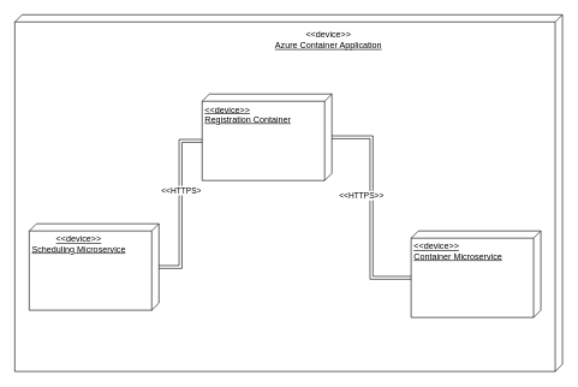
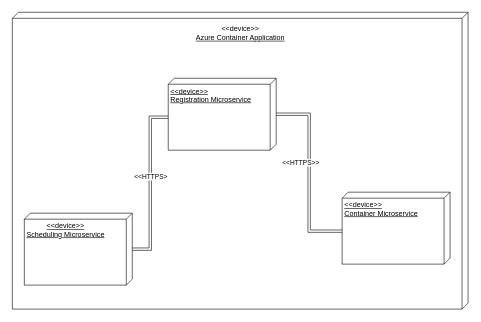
  <mxCell id="0" />
  <mxCell id="1" parent="0" />
  <mxCell id="2" value="" style="verticalAlign=top;align=left;spacingTop=8;spacingLeft=2;spacingRight=12;shape=cube;size=10;direction=south;fontStyle=4;html=1;whiteSpace=wrap;" parent="1" vertex="1"><mxGeometry x="20" y="20" width="760" height="495" as="geometry" /></mxCell>
- <mxCell id="3" value="&lt;div style=&quot;text-align: center;&quot;&gt;&lt;span style=&quot;background-color: initial;&quot;&gt;&amp;lt;&amp;lt;device&amp;gt;&amp;gt;&lt;/span&gt;&lt;/div&gt;&lt;div style=&quot;text-align: center;&quot;&gt;&lt;span style=&quot;background-color: initial;&quot;&gt;Scheduling Microservice&lt;/span&gt;&lt;/div&gt;" style="verticalAlign=top;align=left;spacingTop=8;spacingLeft=2;spacingRight=12;shape=cube;size=10;direction=south;fontStyle=4;html=1;whiteSpace=wrap;" parent="1" vertex="1"><mxGeometry x="40" y="310" width="180" height="120" as="geometry" /></mxCell>
- <mxCell id="4" value="&amp;lt;&amp;lt;device&amp;gt;&amp;gt;&lt;br&gt;Registration Container" style="verticalAlign=top;align=left;spacingTop=8;spacingLeft=2;spacingRight=12;shape=cube;size=10;direction=south;fontStyle=4;html=1;whiteSpace=wrap;" parent="1" vertex="1"><mxGeometry x="280" y="130" width="180" height="120" as="geometry" /></mxCell>
+ <mxCell id="3" value="&lt;div style=&quot;text-align: center;&quot;&gt;&lt;span style=&quot;background-color: initial;&quot;&gt;&amp;lt;&amp;lt;device&amp;gt;&amp;gt;&lt;/span&gt;&lt;/div&gt;&lt;div style=&quot;text-align: center;&quot;&gt;&lt;span style=&quot;background-color: initial;&quot;&gt;Scheduling Microservice&lt;/span&gt;&lt;/div&gt;" style="verticalAlign=top;align=left;spacingTop=8;spacingLeft=2;spacingRight=12;shape=cube;size=10;direction=south;fontStyle=4;html=1;whiteSpace=wrap;" parent="1" vertex="1"><mxGeometry x="40" y="355" width="180" height="120" as="geometry" /></mxCell>
+ <mxCell id="4" value="&amp;lt;&amp;lt;device&amp;gt;&amp;gt;&lt;br&gt;Registration Microservice" style="verticalAlign=top;align=left;spacingTop=8;spacingLeft=2;spacingRight=12;shape=cube;size=10;direction=south;fontStyle=4;html=1;whiteSpace=wrap;" parent="1" vertex="1"><mxGeometry x="280" y="130" width="180" height="120" as="geometry" /></mxCell>
  <mxCell id="5" value="&amp;lt;&amp;lt;device&amp;gt;&amp;gt;&lt;br&gt;Container Microservice" style="verticalAlign=top;align=left;spacingTop=8;spacingLeft=2;spacingRight=12;shape=cube;size=10;direction=south;fontStyle=4;html=1;whiteSpace=wrap;" parent="1" vertex="1"><mxGeometry x="570" y="320" width="180" height="120" as="geometry" /></mxCell>
- <mxCell id="6" value="&amp;lt;&amp;lt;device&amp;gt;&amp;gt;&lt;br style=&quot;border-color: var(--border-color); text-align: left;&quot;&gt;&lt;span style=&quot;text-align: left; text-decoration-line: underline;&quot;&gt;Azure Container Application&lt;/span&gt;" style="text;html=1;strokeColor=none;fillColor=none;align=center;verticalAlign=middle;whiteSpace=wrap;rounded=0;" vertex="1" parent="1"><mxGeometry x="367.5" y="40" width="175" height="30" as="geometry" /></mxCell>
+ <mxCell id="6" value="&amp;lt;&amp;lt;device&amp;gt;&amp;gt;&lt;br style=&quot;border-color: var(--border-color); text-align: left;&quot;&gt;&lt;span style=&quot;text-align: left; text-decoration-line: underline;&quot;&gt;Azure Container Application&lt;/span&gt;" style="text;html=1;strokeColor=none;fillColor=none;align=center;verticalAlign=middle;whiteSpace=wrap;rounded=0;" vertex="1" parent="1"><mxGeometry x="312.5" y="40" width="175" height="30" as="geometry" /></mxCell>
  <mxCell id="7" style="edgeStyle=orthogonalEdgeStyle;rounded=0;orthogonalLoop=1;jettySize=auto;html=1;entryX=0;entryY=0;entryDx=65;entryDy=180;entryPerimeter=0;shape=link;" edge="1" parent="1" source="3" target="4"><mxGeometry relative="1" as="geometry" /></mxCell>
  <mxCell id="8" value="&amp;lt;&amp;lt;HTTPS&amp;gt;" style="edgeLabel;html=1;align=center;verticalAlign=middle;resizable=0;points=[];" vertex="1" connectable="0" parent="7"><mxGeometry x="-0.305" relative="1" as="geometry"><mxPoint y="-55" as="offset" /></mxGeometry></mxCell>
  <mxCell id="9" style="edgeStyle=orthogonalEdgeStyle;rounded=0;orthogonalLoop=1;jettySize=auto;html=1;entryX=0;entryY=0;entryDx=65;entryDy=180;entryPerimeter=0;shape=link;" edge="1" parent="1" source="4" target="5"><mxGeometry relative="1" as="geometry" /></mxCell>
  <mxCell id="10" value="&amp;lt;&amp;lt;HTTPS&amp;gt;&amp;gt;" style="edgeLabel;html=1;align=center;verticalAlign=middle;resizable=0;points=[];" vertex="1" connectable="0" parent="9"><mxGeometry x="-0.493" y="-2" relative="1" as="geometry"><mxPoint x="-13" y="58" as="offset" /></mxGeometry></mxCell>
